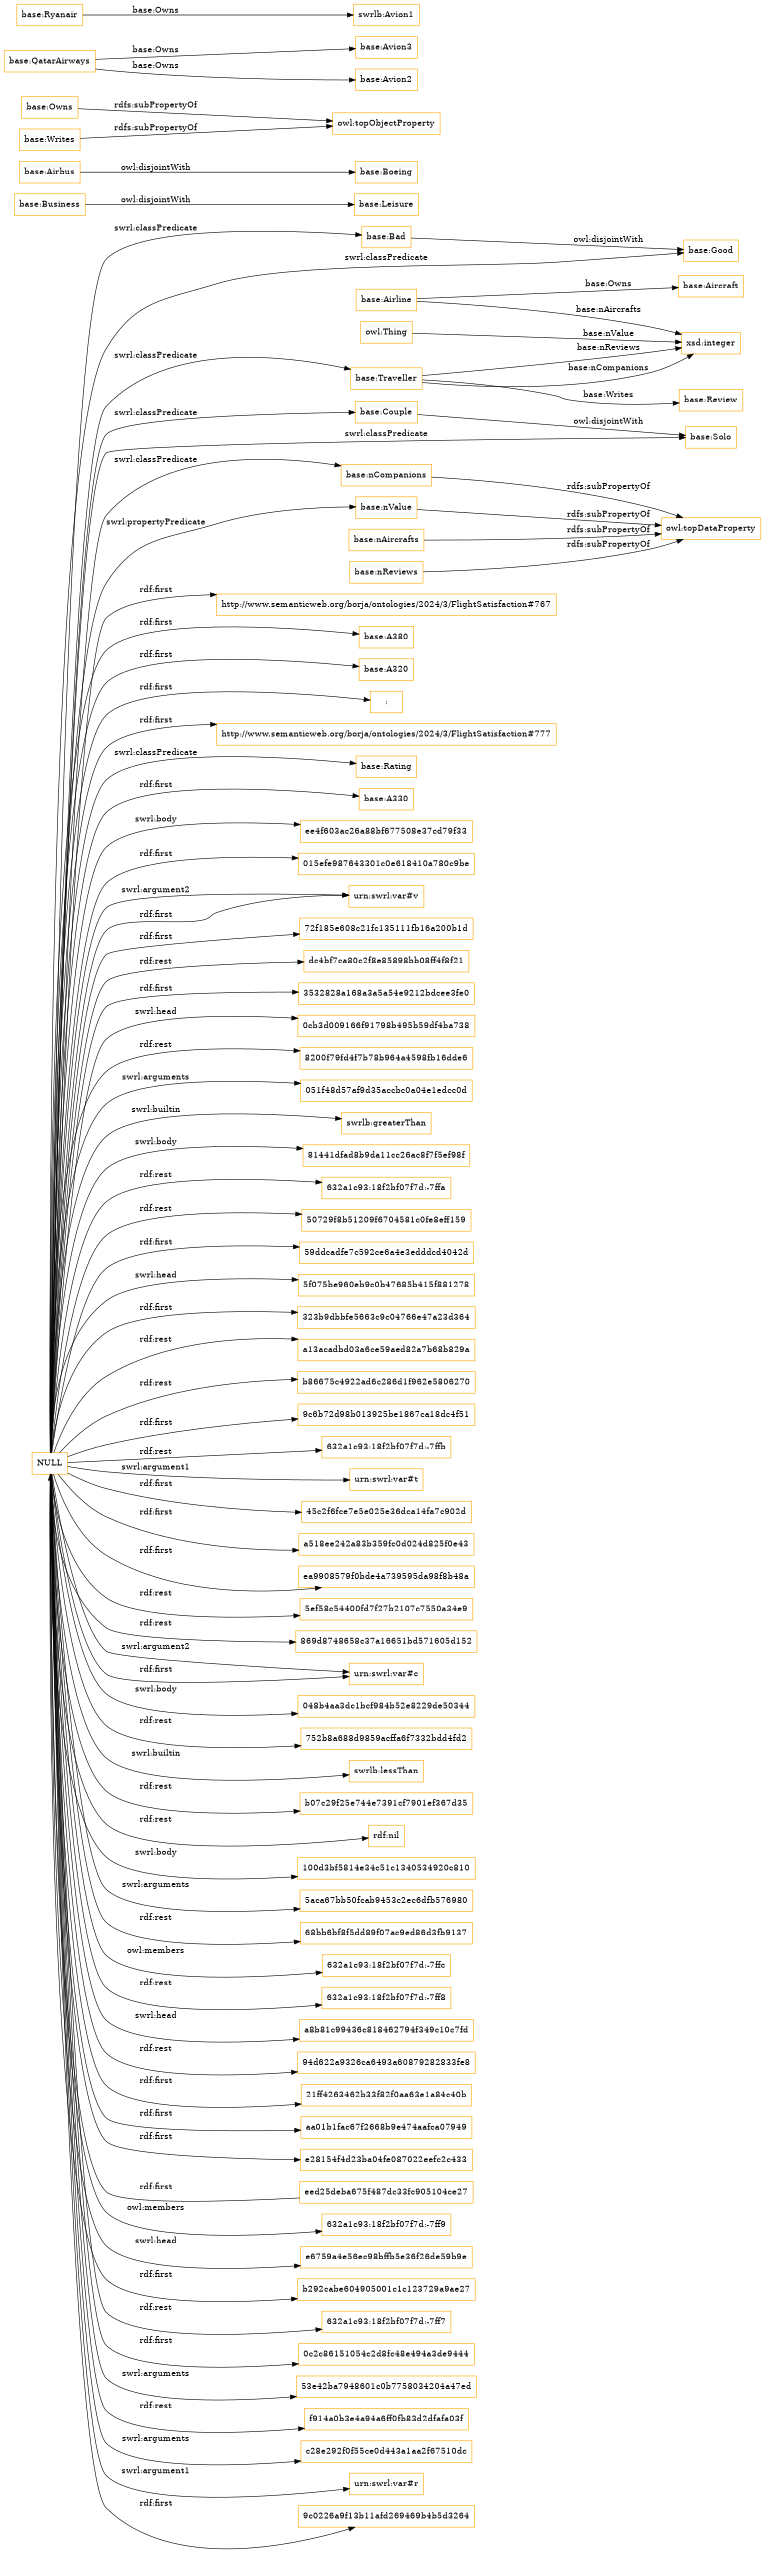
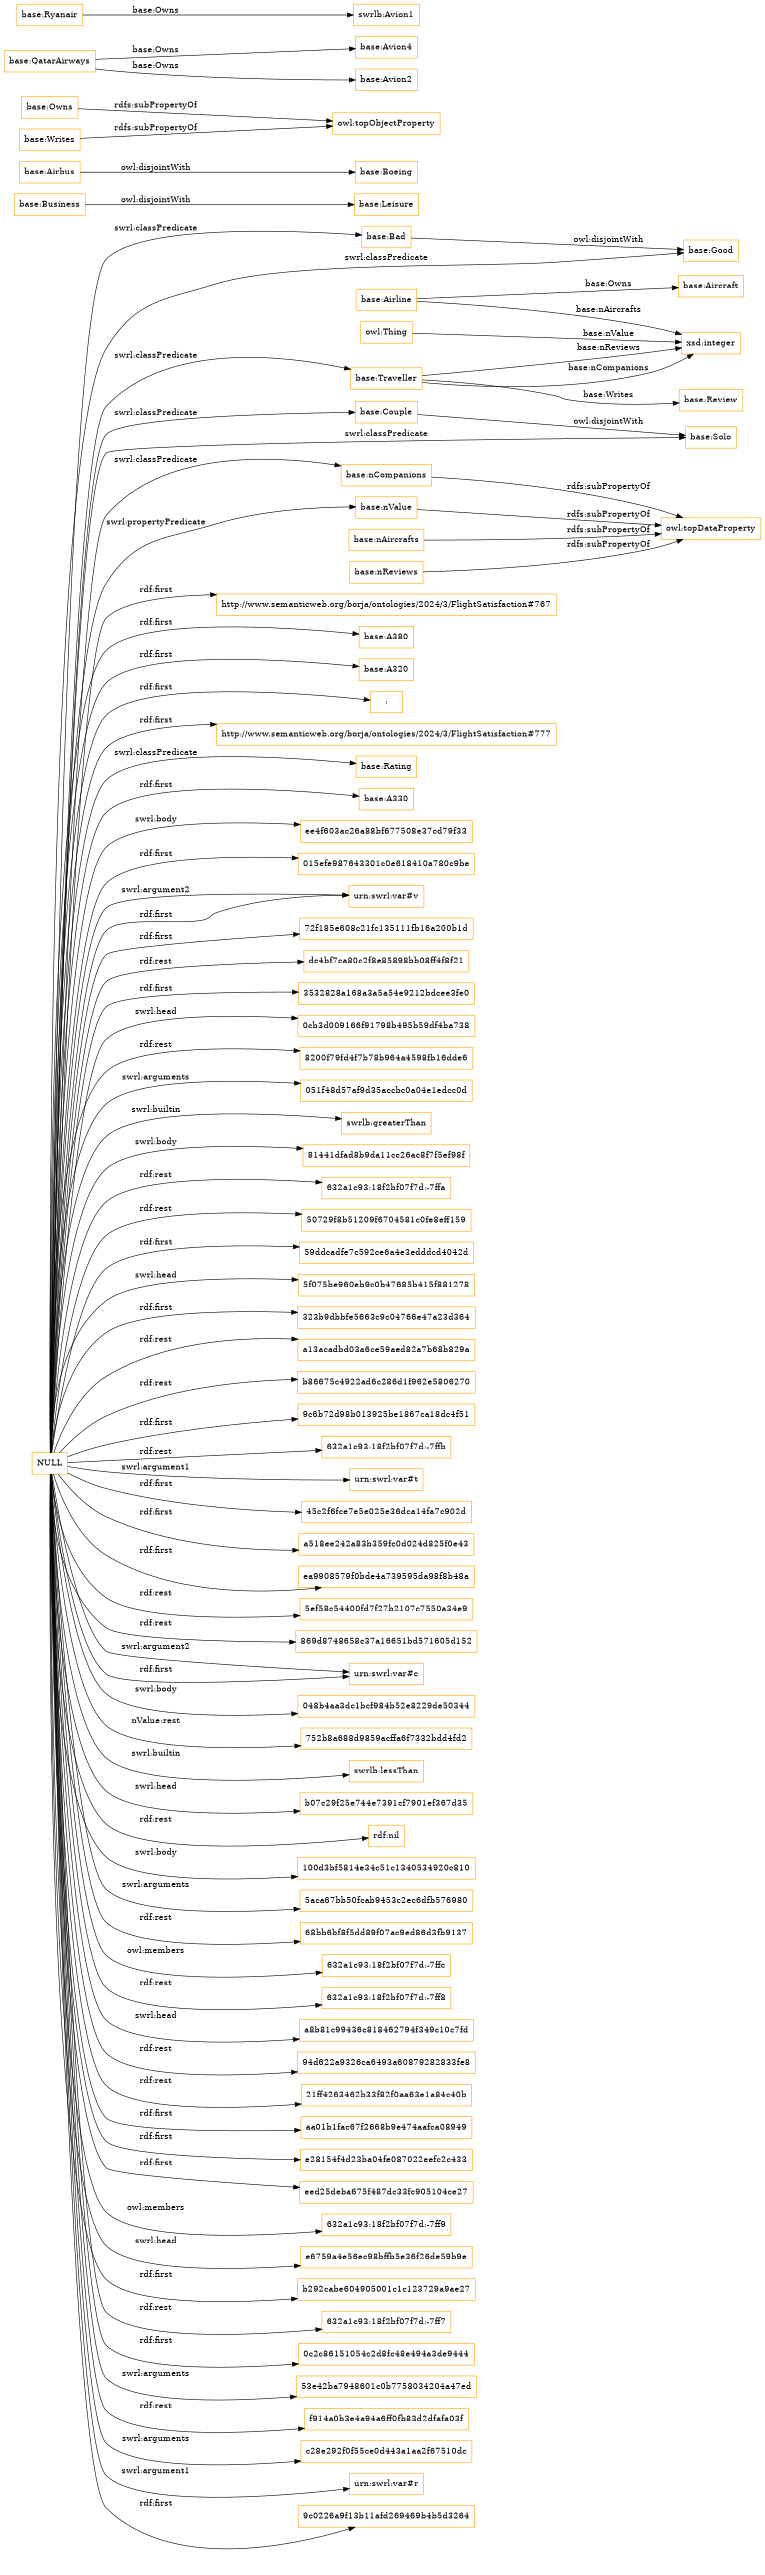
  digraph {
    rankdir=LR
    node [color=orange shape=rectangle]
    "base:Bad"
    "base:Good"
    "base:Airline"
    "base:Aircraft"
    "xsd:integer"
    "base:Traveller"
    "base:Review"
    "base:Couple"
    "base:Solo"
    "base:Business"
    "base:Leisure"
    "base:Airbus"
    "base:Boeing"
    "base:nCompanions"
    "owl:topDataProperty"
    "base:Owns"
    "owl:topObjectProperty"
    "base:QatarAirways"
-   "base:Avion3"
+   "base:Avion3" [label="base:Avion4"]
    "base:Avion2"
    "base:nValue"
    "base:nAircrafts"
    n23 [label="swrlb:Avion1"]
    "base:Ryanair"
    "base:nReviews"
    NULL
    "http://www.semanticweb.org/borja/ontologies/2024/3/FlightSatisfaction#767"
    "base:A380"
    "base:A320"
    ":"
    "http://www.semanticweb.org/borja/ontologies/2024/3/FlightSatisfaction#777"
    "base:Rating"
    "base:A330"
    ee4f603ac26a88bf677508e37cd79f33
    "015efe987643301c0e618410a780c9be"
    "urn:swrl:var#v"
    "72f185e608c21fc135111fb16a200b1d"
    dc4bf7ca80c2f8e85898bb08ff4f8f21
    "3532828a168a3a5a54e9212bdcee3fe0"
    "0cb3d009166f91798b495b59df4ba738"
    "8200f79fd4f7b78b964a4598fb16dde6"
    "051f48d57af9d35accbc0a04e1edcc0d"
    "swrlb:greaterThan"
    "81441dfad8b9da11cc26ac8f7f5ef98f"
    "632a1c93:18f2bf07f7d:-7ffa"
    "50729f8b51209f6704581c0fe8eff159"
    "59ddcadfe7c592ce6a4e3edddcd4042d"
    "5f075be960eb9c0b47685b415f881278"
    "323b9dbbfe5663c9c04766e47a23d364"
    a13acadbd03a6ce59aed82a7b68b829a
    b86675c4922ad6c286d1f962e5806270
    "9c6b72d98b013925be1867ca18dc4f51"
    "632a1c93:18f2bf07f7d:-7ffb"
    "urn:swrl:var#t"
    "45c2f6fce7e5e025e36dca14fa7c902d"
    a518ee242a83b359fc0d024d825f0e43
    ea9908579f0bde4a739595da98f8b48a
    "5ef58c54400fd7f27b2107c7550a34e9"
    "869d8748658c37a16651bd571605d152"
    "urn:swrl:var#c"
    "048b4aa3dc1bcf984b52e8229de50344"
    "752b8a688d9859acffa6f7332bdd4fd2"
    "swrlb:lessThan"
    b07c29f25e744e7391cf7901ef367d35
    "rdf:nil"
    "100d3bf5814e34c51c1340534920c810"
    "5aca67bb50fcab9453c2ec6dfb576980"
    "68bb6bf8f5dd89f07ac9ed86d3fb9137"
    "632a1c93:18f2bf07f7d:-7ffc"
    "632a1c93:18f2bf07f7d:-7ff8"
    a8b81c99436c818462794f349c10c7fd
    "94d622a9326ca6493a60879282833fe8"
    "21ff4263462b33f82f0aa63e1a84c40b"
-   aa01b1fac67f2668b9e474aafca07949
+   aa01b1fac67f2668b9e474aafca07949 [label=aa01b1fac67f2668b9e474aafca08949]
    e28154f4d23ba04fe087022eefc2c433
    eed25deba675f487dc33fc905104ce27
    "632a1c93:18f2bf07f7d:-7ff9"
    e6759a4e56ec98bffb5e36f26de59b9e
    b292cabe604905001c1c123729a9ae27
    "632a1c93:18f2bf07f7d:-7ff7"
    "0c2c86151054c2d8fc48e494a3de9444"
    "53e42ba7948601c0b7758034204a47ed"
    f914a0b3e4a94a6ff0fb83d2dfafa03f
    c28e292f0f55ce0d443a1aa2f67510dc
    "urn:swrl:var#r"
    "9c0226a9f13b11afd269469b4b5d3264"
    "base:Writes"
    "owl:Thing"
    "base:Bad" -> "base:Good" [label="owl:disjointWith"]
    "base:Airline" -> "base:Aircraft" [label="base:Owns"]
    "base:Airline" -> "xsd:integer" [label="base:nAircrafts"]
    "base:Traveller" -> "xsd:integer" [label="base:nReviews"]
    "base:Traveller" -> "xsd:integer" [label="base:nCompanions"]
    "base:Traveller" -> "base:Review" [label="base:Writes"]
    "base:Couple" -> "base:Solo" [label="owl:disjointWith"]
    "base:Business" -> "base:Leisure" [label="owl:disjointWith"]
    "base:Airbus" -> "base:Boeing" [label="owl:disjointWith"]
    "base:nCompanions" -> "owl:topDataProperty" [label="rdfs:subPropertyOf"]
    "base:Owns" -> "owl:topObjectProperty" [label="rdfs:subPropertyOf"]
    "base:QatarAirways" -> "base:Avion3" [label="base:Owns"]
    "base:QatarAirways" -> "base:Avion2" [label="base:Owns"]
    "base:nValue" -> "owl:topDataProperty" [label="rdfs:subPropertyOf"]
    "base:nAircrafts" -> "owl:topDataProperty" [label="rdfs:subPropertyOf"]
    "base:Ryanair" -> n23 [label="base:Owns"]
    "base:nReviews" -> "owl:topDataProperty" [label="rdfs:subPropertyOf"]
    NULL -> "base:Bad" [label="swrl:classPredicate"]
    NULL -> "base:Good" [label="swrl:classPredicate"]
    NULL -> "base:Traveller" [label="swrl:classPredicate"]
    NULL -> "base:Couple" [label="swrl:classPredicate"]
    NULL -> "base:Solo" [label="swrl:classPredicate"]
    NULL -> "base:nCompanions" [label="swrl:classPredicate"]
    NULL -> "base:nValue" [label="swrl:propertyPredicate"]
    NULL -> "http://www.semanticweb.org/borja/ontologies/2024/3/FlightSatisfaction#767" [label="rdf:first"]
    NULL -> "base:A380" [label="rdf:first"]
    NULL -> "base:A320" [label="rdf:first"]
    NULL -> ":" [label="rdf:first"]
    NULL -> "http://www.semanticweb.org/borja/ontologies/2024/3/FlightSatisfaction#777" [label="rdf:first"]
    NULL -> "base:Rating" [label="swrl:classPredicate"]
    NULL -> "base:A330" [label="rdf:first"]
    NULL -> ee4f603ac26a88bf677508e37cd79f33 [label="swrl:body"]
    NULL -> "015efe987643301c0e618410a780c9be" [label="rdf:first"]
    NULL -> "urn:swrl:var#v" [label="swrl:argument2"]
    NULL -> "urn:swrl:var#v" [label="rdf:first"]
    NULL -> "72f185e608c21fc135111fb16a200b1d" [label="rdf:first"]
    NULL -> dc4bf7ca80c2f8e85898bb08ff4f8f21 [label="rdf:rest"]
    NULL -> "3532828a168a3a5a54e9212bdcee3fe0" [label="rdf:first"]
    NULL -> "0cb3d009166f91798b495b59df4ba738" [label="swrl:head"]
    NULL -> "8200f79fd4f7b78b964a4598fb16dde6" [label="rdf:rest"]
    NULL -> "051f48d57af9d35accbc0a04e1edcc0d" [label="swrl:arguments"]
    NULL -> "swrlb:greaterThan" [label="swrl:builtin"]
    NULL -> "81441dfad8b9da11cc26ac8f7f5ef98f" [label="swrl:body"]
    NULL -> "632a1c93:18f2bf07f7d:-7ffa" [label="rdf:rest"]
    NULL -> "50729f8b51209f6704581c0fe8eff159" [label="rdf:rest"]
    NULL -> "59ddcadfe7c592ce6a4e3edddcd4042d" [label="rdf:first"]
    NULL -> "5f075be960eb9c0b47685b415f881278" [label="swrl:head"]
    NULL -> "323b9dbbfe5663c9c04766e47a23d364" [label="rdf:first"]
    NULL -> a13acadbd03a6ce59aed82a7b68b829a [label="rdf:rest"]
    NULL -> b86675c4922ad6c286d1f962e5806270 [label="rdf:rest"]
    NULL -> "9c6b72d98b013925be1867ca18dc4f51" [label="rdf:first"]
    NULL -> "632a1c93:18f2bf07f7d:-7ffb" [label="rdf:rest"]
    NULL -> "urn:swrl:var#t" [label="swrl:argument1"]
    NULL -> "45c2f6fce7e5e025e36dca14fa7c902d" [label="rdf:first"]
    NULL -> a518ee242a83b359fc0d024d825f0e43 [label="rdf:first"]
    NULL -> ea9908579f0bde4a739595da98f8b48a [label="rdf:first"]
    NULL -> "5ef58c54400fd7f27b2107c7550a34e9" [label="rdf:rest"]
    NULL -> "869d8748658c37a16651bd571605d152" [label="rdf:rest"]
    NULL -> "urn:swrl:var#c" [label="swrl:argument2"]
    NULL -> "urn:swrl:var#c" [label="rdf:first"]
    NULL -> "048b4aa3dc1bcf984b52e8229de50344" [label="swrl:body"]
-   NULL -> "752b8a688d9859acffa6f7332bdd4fd2" [label="rdf:rest"]
+   NULL -> "752b8a688d9859acffa6f7332bdd4fd2" [label="nValue:rest"]
    NULL -> "swrlb:lessThan" [label="swrl:builtin"]
-   NULL -> b07c29f25e744e7391cf7901ef367d35 [label="rdf:rest"]
+   NULL -> b07c29f25e744e7391cf7901ef367d35 [label="swrl:head"]
    NULL -> "rdf:nil" [label="rdf:rest"]
    NULL -> "100d3bf5814e34c51c1340534920c810" [label="swrl:body"]
    NULL -> "5aca67bb50fcab9453c2ec6dfb576980" [label="swrl:arguments"]
    NULL -> "68bb6bf8f5dd89f07ac9ed86d3fb9137" [label="rdf:rest"]
    NULL -> "632a1c93:18f2bf07f7d:-7ffc" [label="owl:members"]
    NULL -> "632a1c93:18f2bf07f7d:-7ff8" [label="rdf:rest"]
    NULL -> a8b81c99436c818462794f349c10c7fd [label="swrl:head"]
    NULL -> "94d622a9326ca6493a60879282833fe8" [label="rdf:rest"]
-   NULL -> "21ff4263462b33f82f0aa63e1a84c40b" [label="rdf:first"]
+   NULL -> "21ff4263462b33f82f0aa63e1a84c40b" [label="rdf:rest"]
    NULL -> aa01b1fac67f2668b9e474aafca07949 [label="rdf:first"]
    NULL -> e28154f4d23ba04fe087022eefc2c433 [label="rdf:first"]
-   eed25deba675f487dc33fc905104ce27 -> NULL [label="rdf:first"]
+   NULL -> eed25deba675f487dc33fc905104ce27 [label="rdf:first"]
    NULL -> "632a1c93:18f2bf07f7d:-7ff9" [label="owl:members"]
    NULL -> e6759a4e56ec98bffb5e36f26de59b9e [label="swrl:head"]
    NULL -> b292cabe604905001c1c123729a9ae27 [label="rdf:first"]
    NULL -> "632a1c93:18f2bf07f7d:-7ff7" [label="rdf:rest"]
    NULL -> "0c2c86151054c2d8fc48e494a3de9444" [label="rdf:first"]
    NULL -> "53e42ba7948601c0b7758034204a47ed" [label="swrl:arguments"]
    NULL -> f914a0b3e4a94a6ff0fb83d2dfafa03f [label="rdf:rest"]
    NULL -> c28e292f0f55ce0d443a1aa2f67510dc [label="swrl:arguments"]
    NULL -> "urn:swrl:var#r" [label="swrl:argument1"]
    NULL -> "9c0226a9f13b11afd269469b4b5d3264" [label="rdf:first"]
    "base:Writes" -> "owl:topObjectProperty" [label="rdfs:subPropertyOf"]
    "owl:Thing" -> "xsd:integer" [label="base:nValue"]
  }
